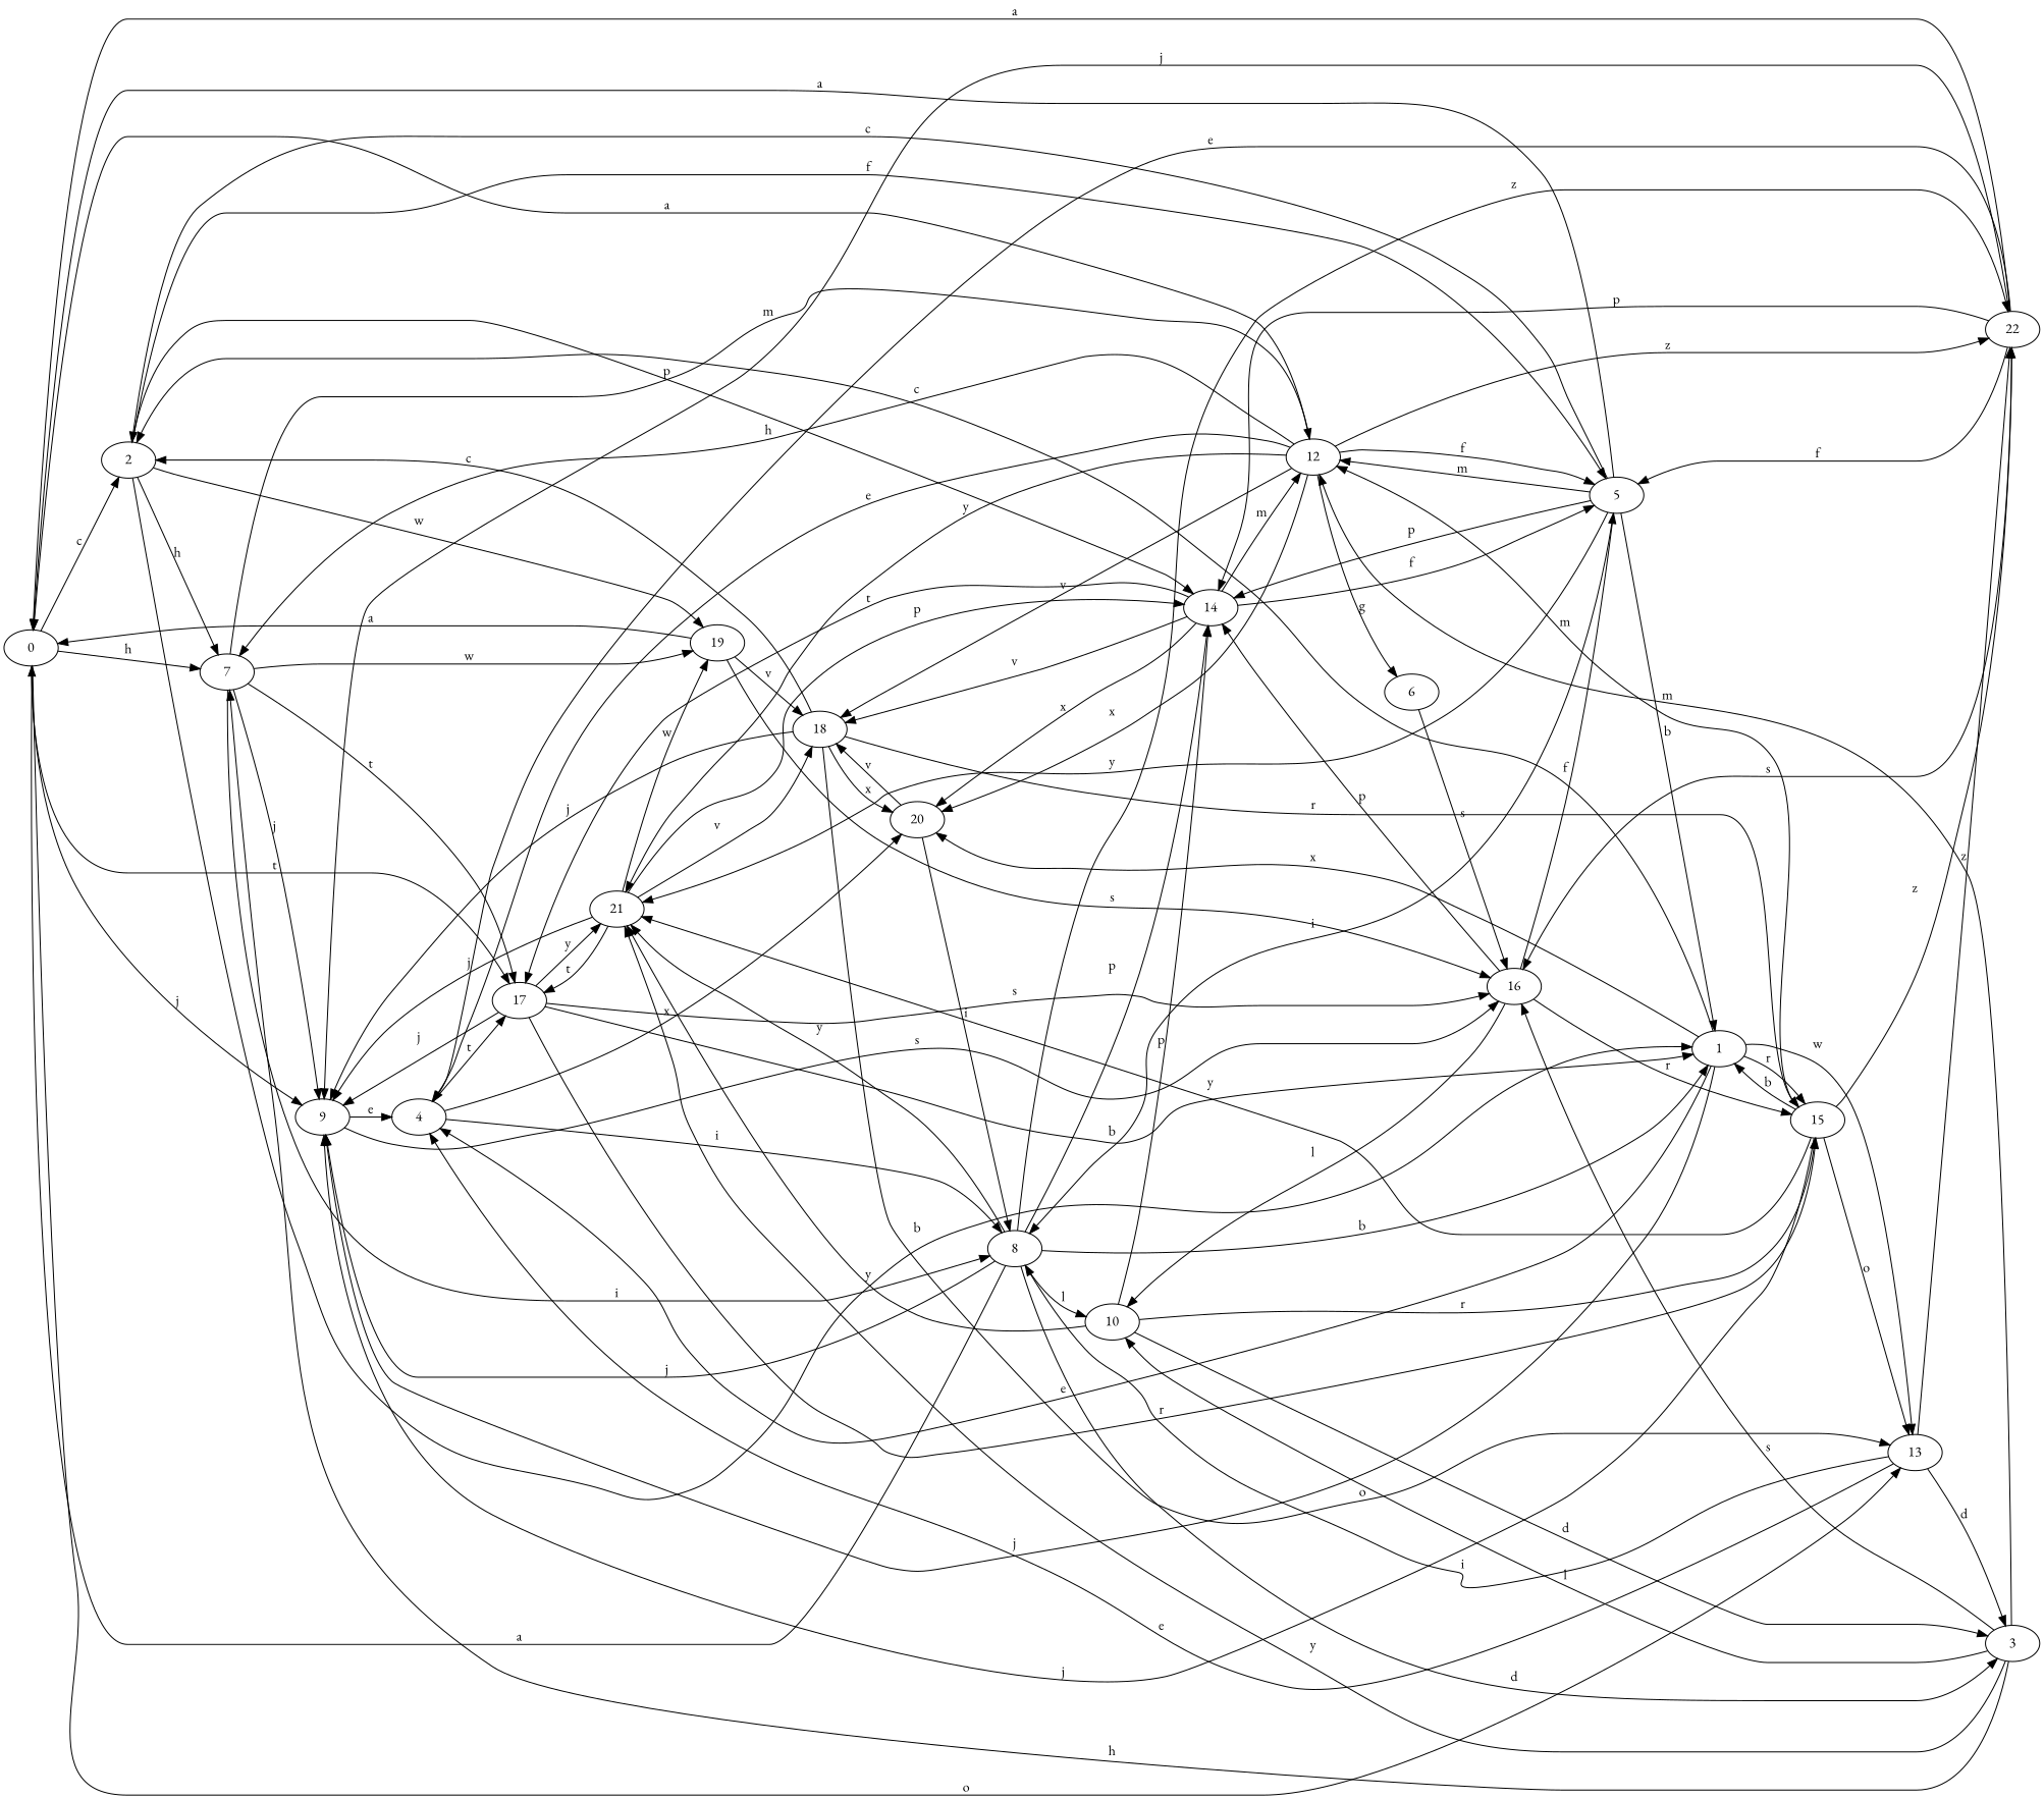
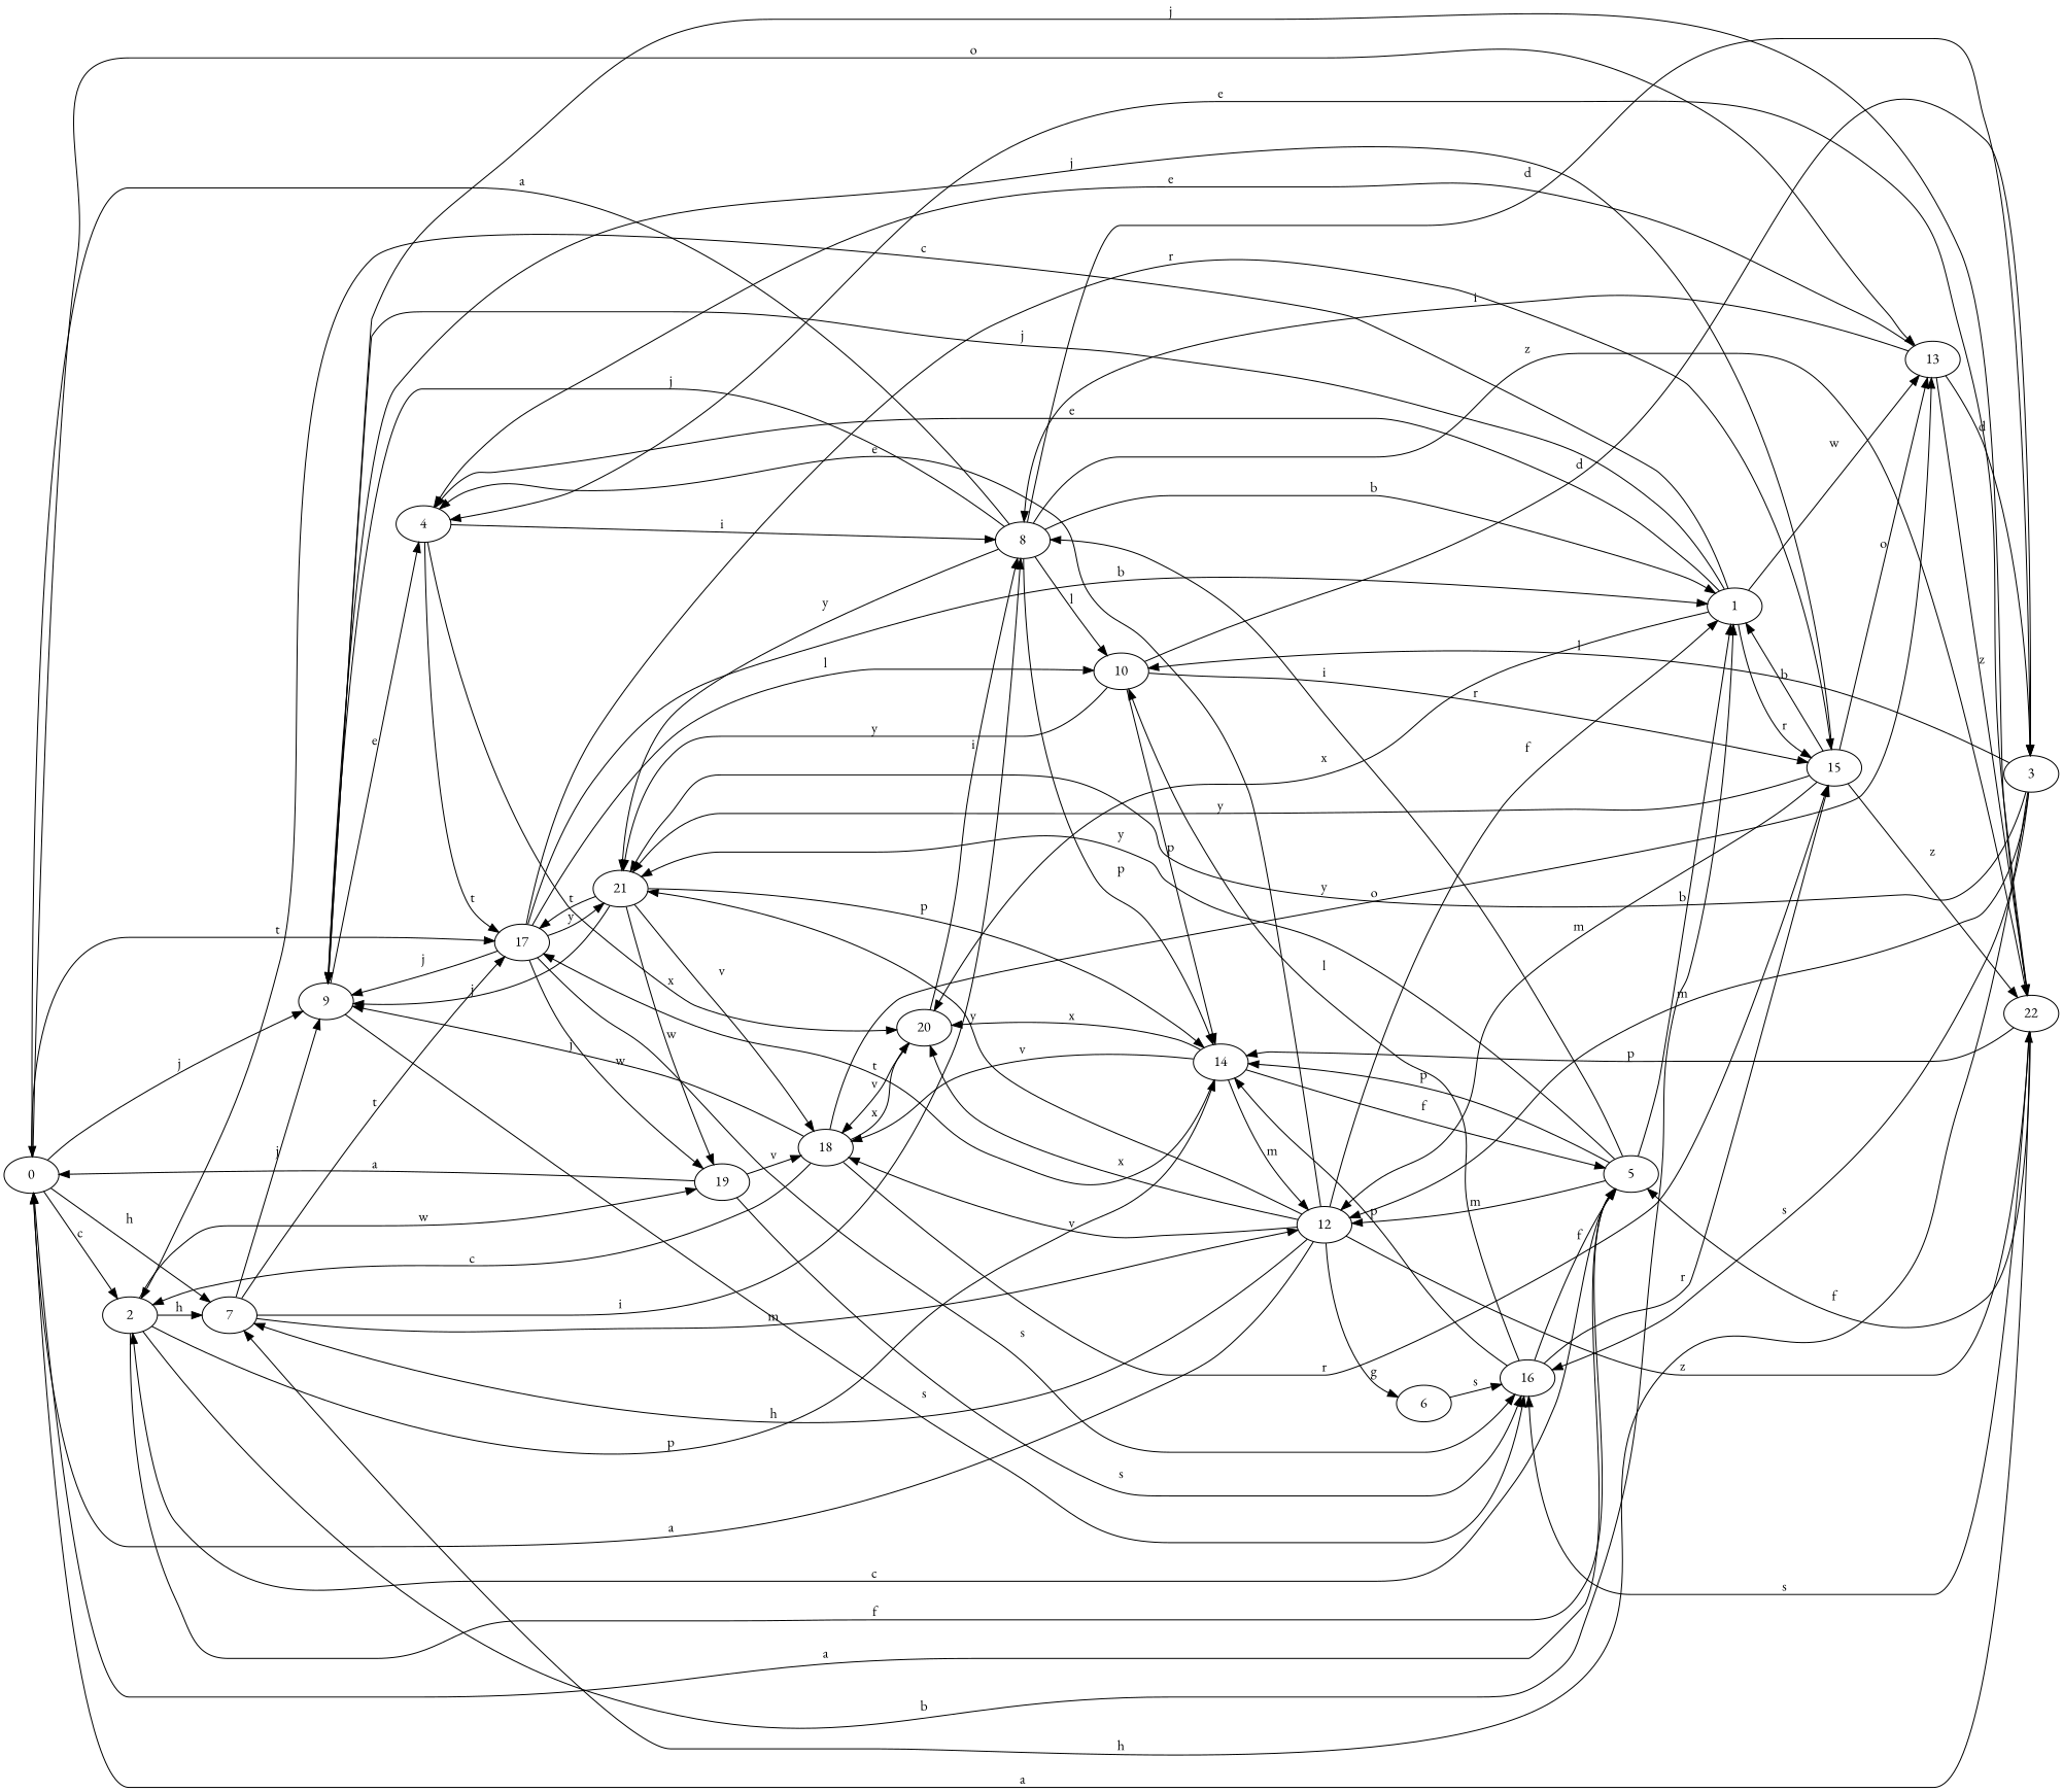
  strict digraph {
    fontname="EB Garamond"
    rankdir=LR
    node [fontname="EB Garamond"]
    edge [fontname="EB Garamond"]
    0
    2
    7
    9
    13
    17
    1
    5
    14
    19
    12
    8
    4
    16
    3
    22
    15
    10
    21
    20
    18
    6
    0 -> 2 [label=c]
    0 -> 7 [label=h]
    0 -> 9 [label=j]
    0 -> 13 [label=o]
    0 -> 17 [label=t]
    2 -> 7 [label=h]
    2 -> 1 [label=b]
    2 -> 5 [label=f]
    2 -> 14 [label=p]
    2 -> 19 [label=w]
    7 -> 9 [label=j]
    7 -> 17 [label=t]
    7 -> 12 [label=m]
    7 -> 8 [label=i]
    9 -> 4 [label=e]
    9 -> 16 [label=s]
    13 -> 8 [label=i]
    13 -> 4 [label=e]
    13 -> 3 [label=d]
    13 -> 22 [label=z]
    17 -> 9 [label=j]
    17 -> 1 [label=b]
-   7 -> 19 [label=w]
+   17 -> 19 [label=w]
    17 -> 16 [label=s]
    17 -> 15 [label=r]
+   17 -> 10 [label=l]
    17 -> 21 [label=y]
    1 -> 2 [label=c]
    1 -> 9 [label=j]
    1 -> 13 [label=w]
    1 -> 4 [label=e]
    1 -> 15 [label=r]
    1 -> 20 [label=x]
    5 -> 0 [label=a]
    5 -> 2 [label=c]
    5 -> 1 [label=b]
    5 -> 14 [label=p]
    5 -> 12 [label=m]
    5 -> 8 [label=i]
    5 -> 21 [label=y]
    14 -> 17 [label=t]
    14 -> 5 [label=f]
    14 -> 12 [label=m]
    14 -> 20 [label=x]
    14 -> 18 [label=v]
    19 -> 0 [label=a]
    19 -> 16 [label=s]
    19 -> 18 [label=v]
    12 -> 0 [label=a]
    12 -> 7 [label=h]
-   12 -> 5 [label=f]
+   12 -> 1 [label=f]
    12 -> 4 [label=e]
    12 -> 22 [label=z]
    12 -> 21 [label=y]
    12 -> 20 [label=x]
    12 -> 18 [label=v]
    12 -> 6 [label=g]
    8 -> 0 [label=a]
    8 -> 9 [label=j]
    8 -> 1 [label=b]
    8 -> 14 [label=p]
    8 -> 3 [label=d]
    8 -> 22 [label=z]
    8 -> 10 [label=l]
    8 -> 21 [label=y]
    4 -> 17 [label=t]
    4 -> 8 [label=i]
    4 -> 20 [label=x]
    16 -> 5 [label=f]
    16 -> 14 [label=p]
    16 -> 15 [label=r]
    16 -> 10 [label=l]
    3 -> 7 [label=h]
    3 -> 12 [label=m]
    3 -> 16 [label=s]
    3 -> 10 [label=l]
    3 -> 21 [label=y]
    22 -> 0 [label=a]
    22 -> 9 [label=j]
    22 -> 5 [label=f]
    22 -> 14 [label=p]
    22 -> 4 [label=e]
    22 -> 16 [label=s]
    15 -> 9 [label=j]
    15 -> 13 [label=o]
    15 -> 1 [label=b]
    15 -> 12 [label=m]
    15 -> 22 [label=z]
    15 -> 21 [label=y]
    10 -> 14 [label=p]
    10 -> 3 [label=d]
    10 -> 15 [label=r]
    10 -> 21 [label=y]
    21 -> 9 [label=j]
    21 -> 17 [label=t]
    21 -> 14 [label=p]
    21 -> 19 [label=w]
    21 -> 18 [label=v]
    20 -> 8 [label=i]
    20 -> 18 [label=v]
    18 -> 2 [label=c]
    18 -> 9 [label=j]
    18 -> 13 [label=o]
    18 -> 15 [label=r]
    18 -> 20 [label=x]
    6 -> 16 [label=s]
  }
